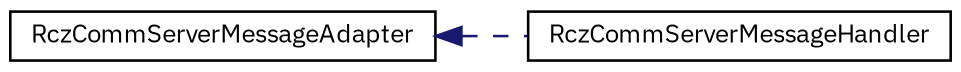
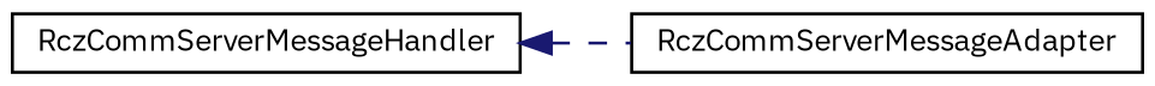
  digraph {
    rankdir=LR
    fontname="IBM Plex Sans"
    node [color=black fillcolor=white fontname="IBM Plex Sans" fontsize=10 shape=record style=filled]
    n1 [height=0.2 label=RczCommServerMessageHandler width=0.4]
    n2 [height=0.2 label=RczCommServerMessageAdapter width=0.4]
-   n2 -> n1 [color=midnightblue dir=back fontname="IBM Plex Sans" fontsize=10 labelfontname=Helvetica labelfontsize=10 style=dashed]
+   n1 -> n2 [color=midnightblue dir=back fontname="IBM Plex Sans" fontsize=10 labelfontname=Helvetica labelfontsize=10 style=dashed]
  }
